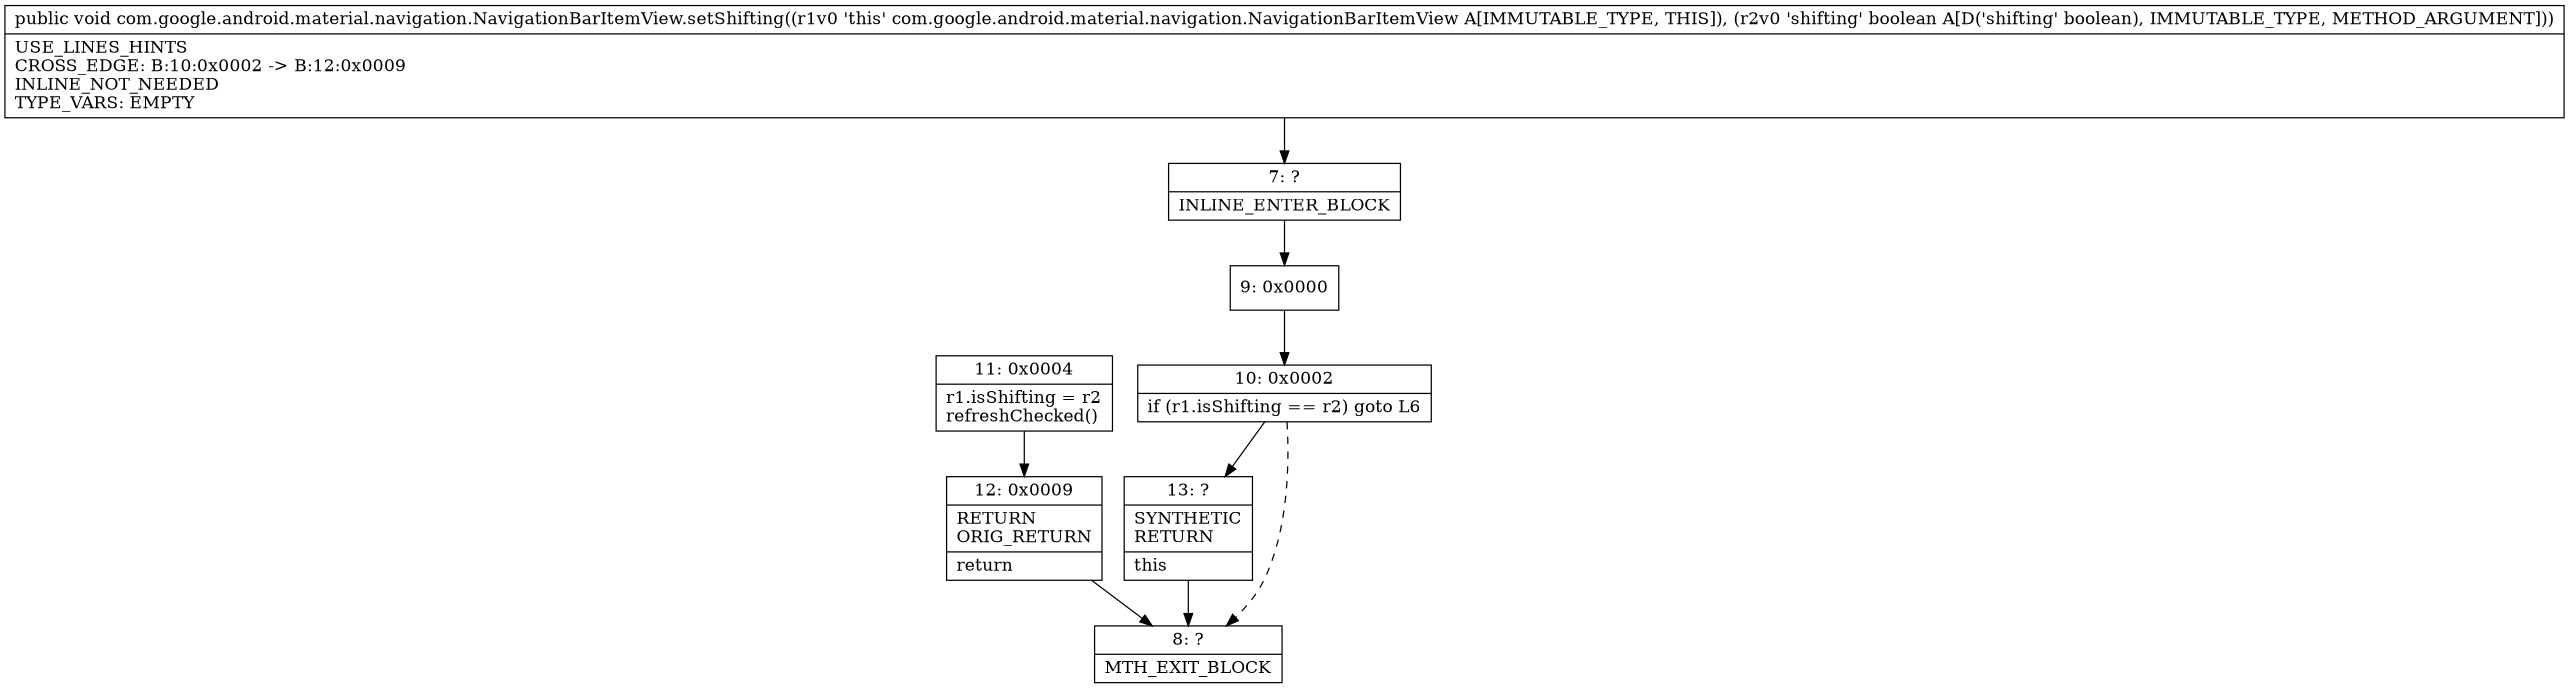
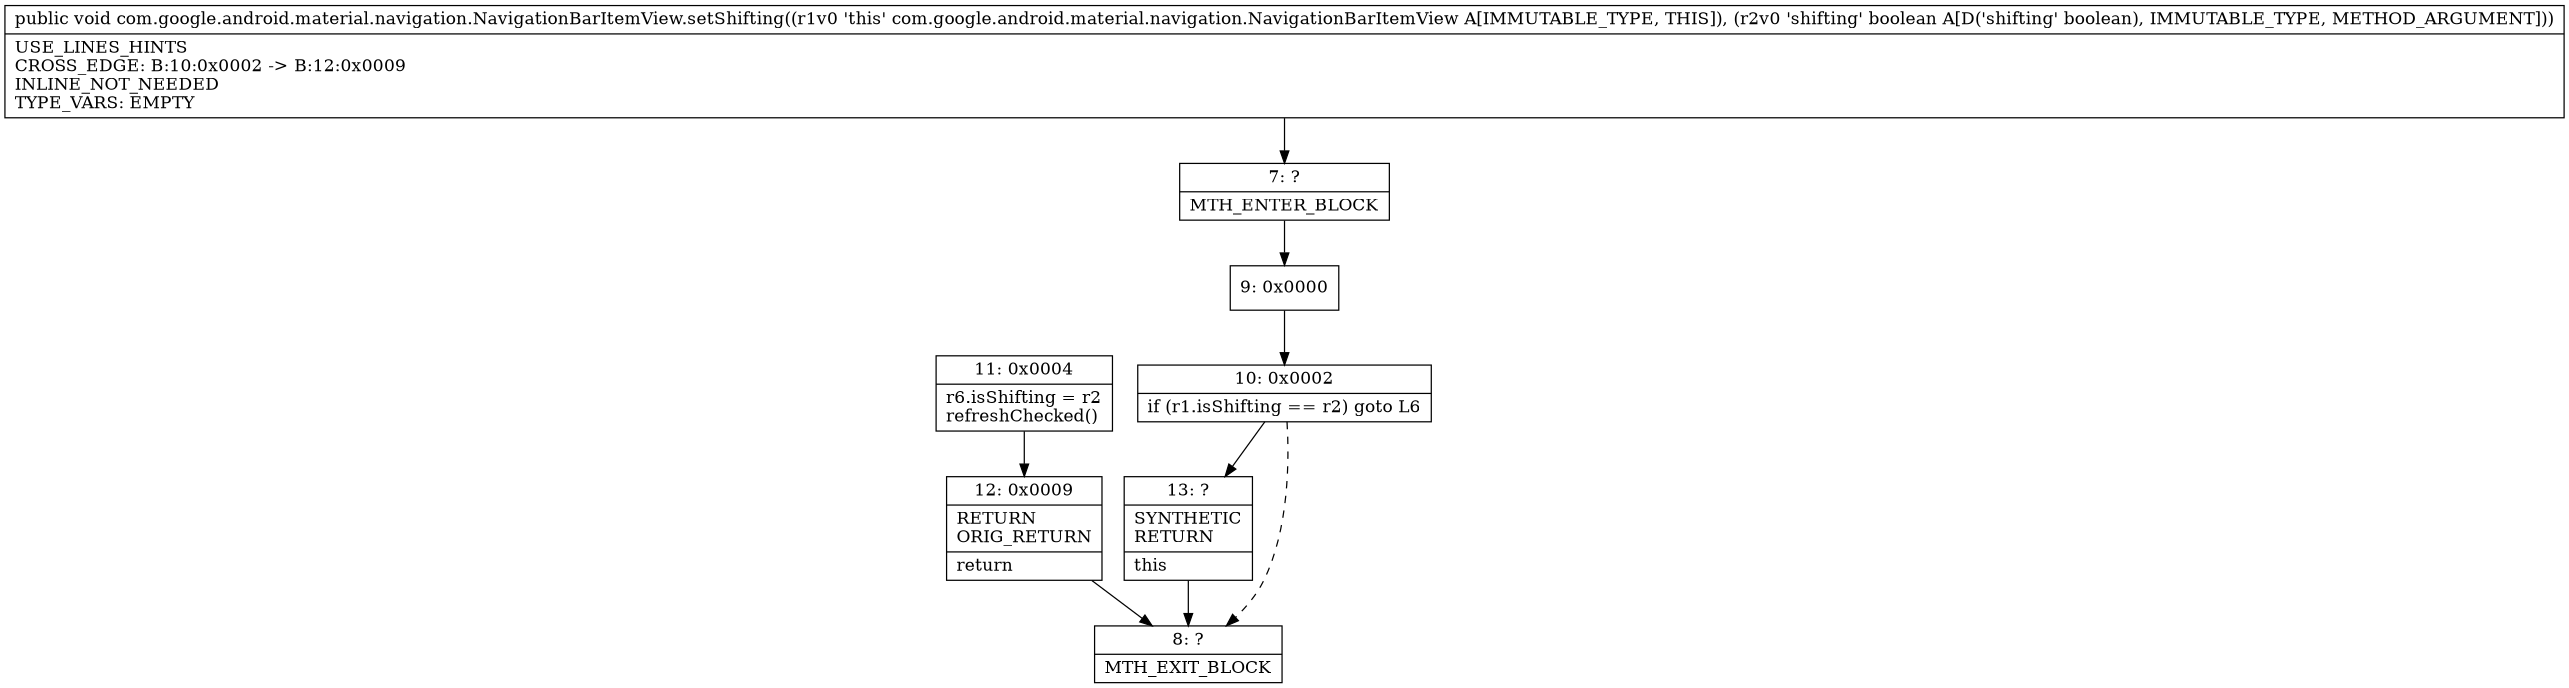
  digraph {
    node [shape=record]
-   n1 [label="{7\:\ ?|INLINE_ENTER_BLOCK\l}"]
+   n1 [label="{7\:\ ?|MTH_ENTER_BLOCK\l}"]
    n2 [label="{9\:\ 0x0000}"]
    n3 [label="{10\:\ 0x0002|if (r1.isShifting == r2) goto L6\l}"]
    n4 [label="{13\:\ ?|SYNTHETIC\lRETURN\l|this\l}"]
    n5 [label="{8\:\ ?|MTH_EXIT_BLOCK\l}"]
-   n6 [label="{11\:\ 0x0004|r1.isShifting = r2\lrefreshChecked()\l}"]
+   n6 [label="{11\:\ 0x0004|r6.isShifting = r2\lrefreshChecked()\l}"]
    n7 [label="{12\:\ 0x0009|RETURN\lORIG_RETURN\l|return\l}"]
    n8 [label="{public void com.google.android.material.navigation.NavigationBarItemView.setShifting((r1v0 'this' com.google.android.material.navigation.NavigationBarItemView A[IMMUTABLE_TYPE, THIS]), (r2v0 'shifting' boolean A[D('shifting' boolean), IMMUTABLE_TYPE, METHOD_ARGUMENT]))  | USE_LINES_HINTS\lCROSS_EDGE: B:10:0x0002 \-\> B:12:0x0009\lINLINE_NOT_NEEDED\lTYPE_VARS: EMPTY\l}"]
    n1 -> n2
    n2 -> n3
    n3 -> n4
    n3 -> n5 [style=dashed]
    n4 -> n5
    n6 -> n7
    n7 -> n5
    n8 -> n1
  }
